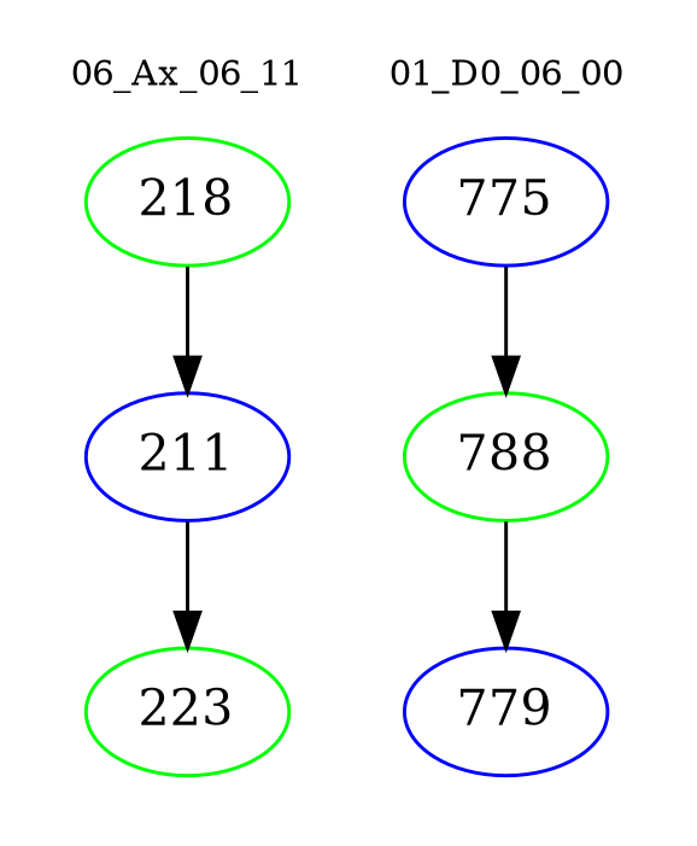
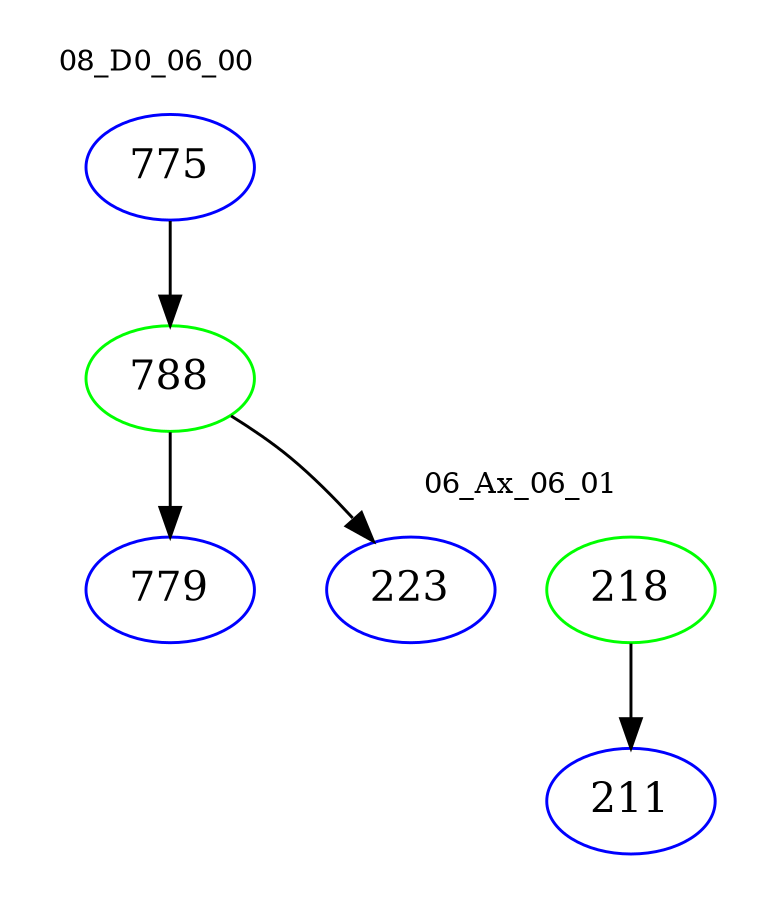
  digraph {
    node [color=blue]
    edge [color=black]
    n1 [label=211]
    n2 [color=green label=218]
-   n3 [color=green label=223]
+   n3 [label=223]
    n4 [label=775]
    n5 [label=779]
    n6 [color=green label=788]
    subgraph cluster_1 {
      color=white
      fontsize=10
-     label="06_Ax_06_11"
+     label="06_Ax_06_01"
      n1
      n2
      n3
    }
    subgraph cluster_2 {
      color=white
      fontsize=10
-     label="01_D0_06_00"
+     label="08_D0_06_00"
      n4
      n5
      n6
    }
-   n1 -> n3
+   n6 -> n3
    n2 -> n1
    n4 -> n6
    n6 -> n5
  }
